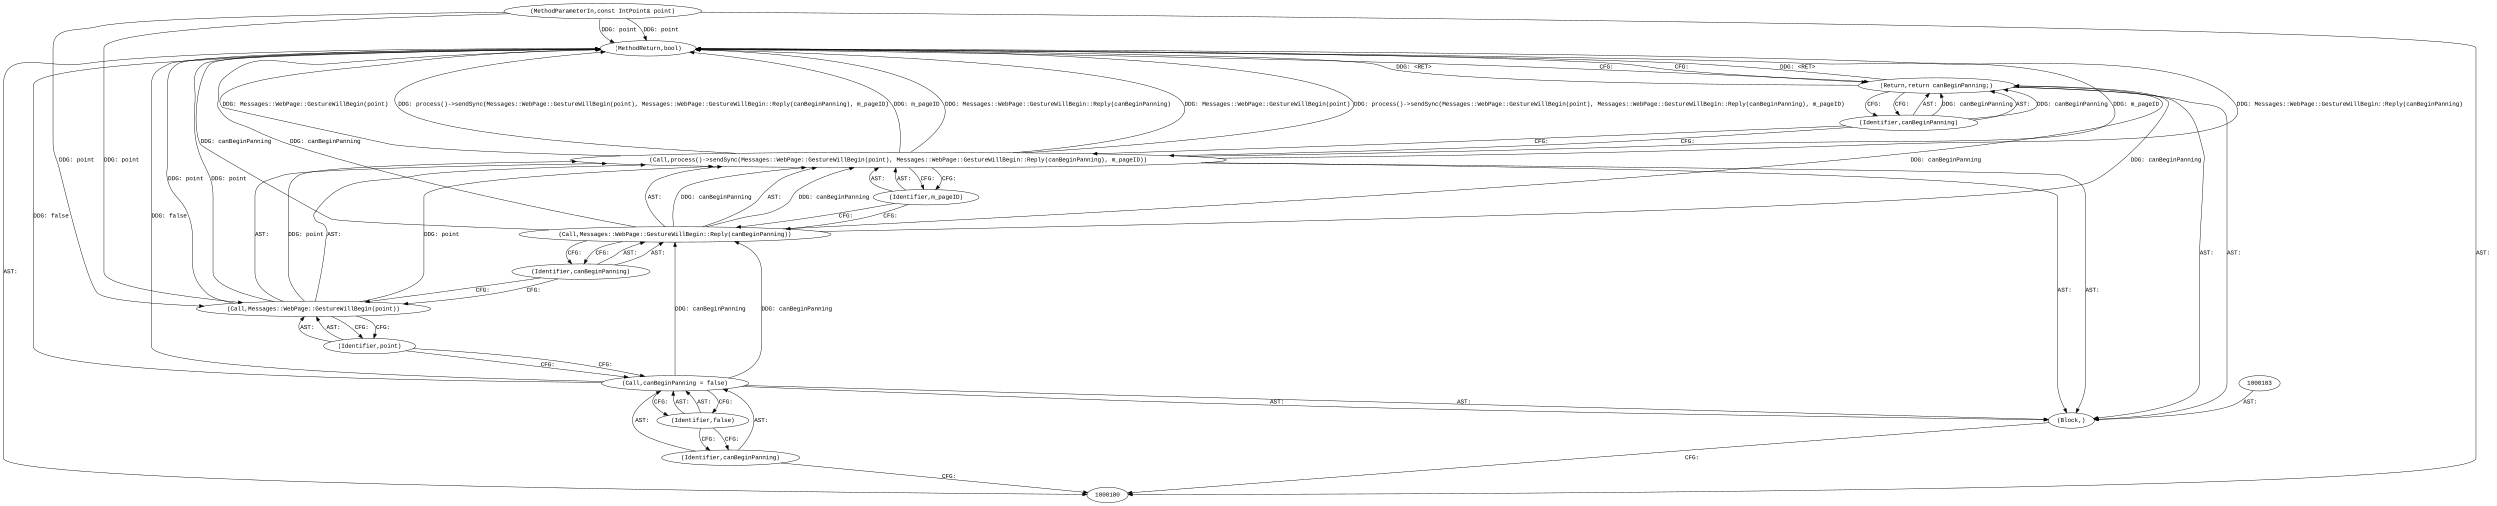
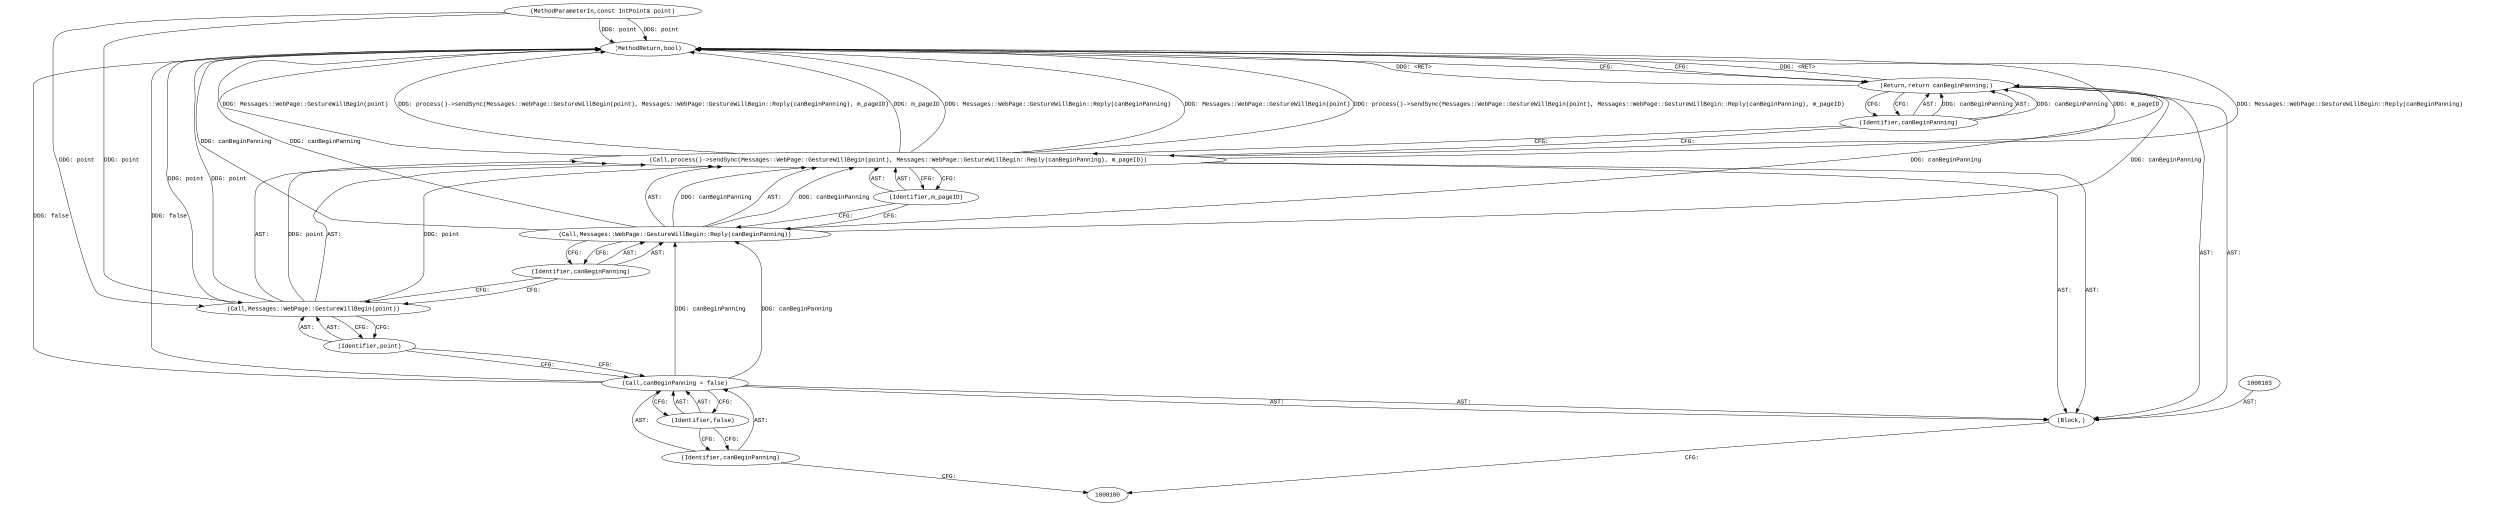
  digraph {
    fontname="Liberation Mono"
    node [fontname="Liberation Mono"]
    edge [fontname="Liberation Mono"]
    n1 [label="(MethodReturn,bool)"]
    n2 [label="(Return,return canBeginPanning;)"]
    1000100
    n4 [label="(Block,)"]
    n5 [label="(Identifier,canBeginPanning)"]
    n6 [label="(MethodParameterIn,const IntPoint& point)"]
    n7 [label="(Call,Messages::WebPage::GestureWillBegin(point))"]
    n8 [label="(Call,process()->sendSync(Messages::WebPage::GestureWillBegin(point), Messages::WebPage::GestureWillBegin::Reply(canBeginPanning), m_pageID))"]
    n9 [label="(Identifier,point)"]
    n10 [label="(Identifier,false)"]
    n11 [label="(Call,canBeginPanning = false)"]
    n12 [label="(Identifier,canBeginPanning)"]
    n13 [label="(Call,Messages::WebPage::GestureWillBegin::Reply(canBeginPanning))"]
    n14 [label="(Identifier,canBeginPanning)"]
    n15 [label="(Identifier,m_pageID)"]
    1000103
    n1 -> n2 [label="CFG: "]
    n1 -> n2 [label="CFG: "]
-   n1 -> 1000100 [label="AST: "]
    n2 -> n1 [label="DDG: <RET>"]
    n2 -> n1 [label="DDG: <RET>"]
    n2 -> n4 [label="AST: "]
    n2 -> n4 [label="AST: "]
    n2 -> n5 [label="CFG: "]
    n2 -> n5 [label="CFG: "]
    n4 -> 1000100 [label="CFG: "]
    n5 -> n2 [label="AST: "]
    n5 -> n2 [label="DDG: canBeginPanning"]
    n5 -> n2 [label="AST: "]
    n5 -> n2 [label="DDG: canBeginPanning"]
    n5 -> n8 [label="CFG: "]
    n5 -> n8 [label="CFG: "]
    n6 -> n1 [label="DDG: point"]
    n6 -> n1 [label="DDG: point"]
-   n6 -> 1000100 [label="AST: "]
    n6 -> n7 [label="DDG: point"]
    n6 -> n7 [label="DDG: point"]
    n7 -> n1 [label="DDG: point"]
    n7 -> n1 [label="DDG: point"]
    n7 -> n8 [label="AST: "]
    n7 -> n8 [label="DDG: point"]
    n7 -> n8 [label="AST: "]
    n7 -> n8 [label="DDG: point"]
    n7 -> n9 [label="CFG: "]
    n7 -> n9 [label="CFG: "]
    n8 -> n1 [label="DDG: Messages::WebPage::GestureWillBegin(point)"]
    n8 -> n1 [label="DDG: process()->sendSync(Messages::WebPage::GestureWillBegin(point), Messages::WebPage::GestureWillBegin::Reply(canBeginPanning), m_pageID)"]
    n8 -> n1 [label="DDG: m_pageID"]
    n8 -> n1 [label="DDG: Messages::WebPage::GestureWillBegin::Reply(canBeginPanning)"]
    n8 -> n1 [label="DDG: Messages::WebPage::GestureWillBegin(point)"]
    n8 -> n1 [label="DDG: process()->sendSync(Messages::WebPage::GestureWillBegin(point), Messages::WebPage::GestureWillBegin::Reply(canBeginPanning), m_pageID)"]
    n8 -> n1 [label="DDG: m_pageID"]
    n8 -> n1 [label="DDG: Messages::WebPage::GestureWillBegin::Reply(canBeginPanning)"]
    n8 -> n4 [label="AST: "]
    n8 -> n4 [label="AST: "]
    n8 -> n15 [label="CFG: "]
    n8 -> n15 [label="CFG: "]
    n9 -> n7 [label="AST: "]
    n9 -> n7 [label="AST: "]
    n9 -> n11 [label="CFG: "]
    n9 -> n11 [label="CFG: "]
    n10 -> n11 [label="AST: "]
    n10 -> n11 [label="AST: "]
    n10 -> n12 [label="CFG: "]
    n10 -> n12 [label="CFG: "]
    n11 -> n1 [label="DDG: false"]
    n11 -> n1 [label="DDG: false"]
    n11 -> n4 [label="AST: "]
    n11 -> n4 [label="AST: "]
    n11 -> n10 [label="CFG: "]
    n11 -> n10 [label="CFG: "]
    n11 -> n13 [label="DDG: canBeginPanning"]
    n11 -> n13 [label="DDG: canBeginPanning"]
    n12 -> 1000100 [label="CFG: "]
    n12 -> n11 [label="AST: "]
    n12 -> n11 [label="AST: "]
    n13 -> n1 [label="DDG: canBeginPanning"]
    n13 -> n1 [label="DDG: canBeginPanning"]
    n13 -> n2 [label="DDG: canBeginPanning"]
    n13 -> n2 [label="DDG: canBeginPanning"]
    n13 -> n8 [label="AST: "]
    n13 -> n8 [label="DDG: canBeginPanning"]
    n13 -> n8 [label="AST: "]
    n13 -> n8 [label="DDG: canBeginPanning"]
    n13 -> n14 [label="CFG: "]
    n13 -> n14 [label="CFG: "]
    n14 -> n7 [label="CFG: "]
    n14 -> n7 [label="CFG: "]
    n14 -> n13 [label="AST: "]
    n14 -> n13 [label="AST: "]
    n15 -> n8 [label="AST: "]
    n15 -> n8 [label="AST: "]
    n15 -> n13 [label="CFG: "]
    n15 -> n13 [label="CFG: "]
    1000103 -> n4 [label="AST: "]
  }
